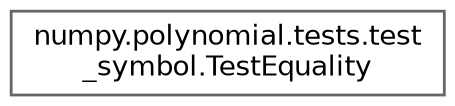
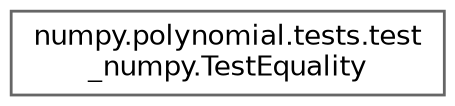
  digraph {
    rankdir=LR
-   n1 [color=grey40 fillcolor=white fontname=Helvetica fontsize=10 height=0.2 label="numpy.polynomial.tests.test\l_symbol.TestEquality" shape=box style=filled width=0.4]
+   n1 [color=grey40 fillcolor=white fontname=Helvetica fontsize=10 height=0.2 label="numpy.polynomial.tests.test\l_numpy.TestEquality" shape=box style=filled width=0.4]
  }
